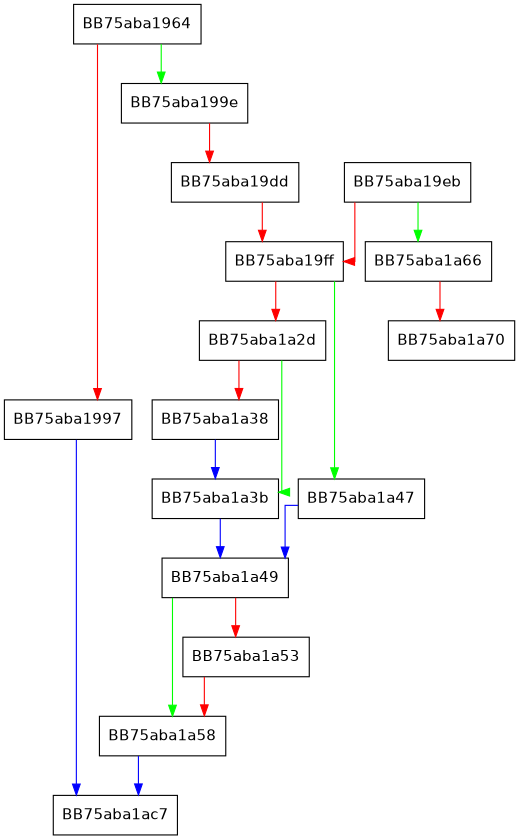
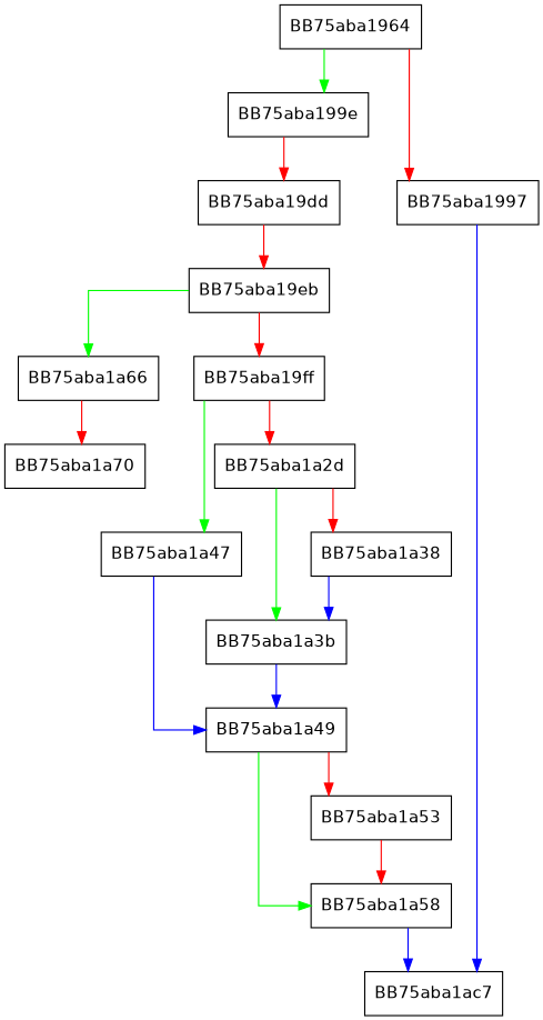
  digraph {
    fontname="DejaVu Sans"
    splines=ortho
    node [fontname="DejaVu Sans" shape=box]
    edge [color=red fontname="DejaVu Sans"]
    BB75aba1964
    BB75aba199e
    BB75aba1997
    BB75aba19dd
    BB75aba1ac7
    BB75aba19eb
    BB75aba1a66
    BB75aba19ff
    BB75aba1a70
    BB75aba1a47
    BB75aba1a2d
    BB75aba1a49
    BB75aba1a3b
    BB75aba1a38
    BB75aba1a58
    BB75aba1a53
    BB75aba1964 -> BB75aba199e [color=green]
    BB75aba1964 -> BB75aba1997
    BB75aba199e -> BB75aba19dd
    BB75aba1997 -> BB75aba1ac7 [color=blue]
-   BB75aba19dd -> BB75aba19ff
+   BB75aba19dd -> BB75aba19eb
    BB75aba19eb -> BB75aba1a66 [color=green]
    BB75aba19eb -> BB75aba19ff
    BB75aba1a66 -> BB75aba1a70
    BB75aba19ff -> BB75aba1a47 [color=green]
    BB75aba19ff -> BB75aba1a2d
    BB75aba1a47 -> BB75aba1a49 [color=blue]
    BB75aba1a2d -> BB75aba1a3b [color=green]
    BB75aba1a2d -> BB75aba1a38
    BB75aba1a49 -> BB75aba1a58 [color=green]
    BB75aba1a49 -> BB75aba1a53
    BB75aba1a3b -> BB75aba1a49 [color=blue]
    BB75aba1a38 -> BB75aba1a3b [color=blue]
    BB75aba1a58 -> BB75aba1ac7 [color=blue]
    BB75aba1a53 -> BB75aba1a58
  }
